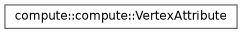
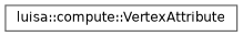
  digraph {
    rankdir=LR
-   n1 [color=grey40 fillcolor=white fontname=Helvetica fontsize=10 height=0.2 label="compute::compute::VertexAttribute" shape=box style=filled width=0.4]
+   n1 [color=grey40 fillcolor=white fontname=Helvetica fontsize=10 height=0.2 label="luisa::compute::VertexAttribute" shape=box style=filled width=0.4]
  }
